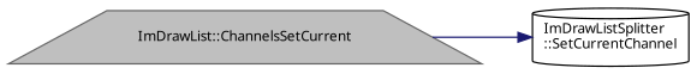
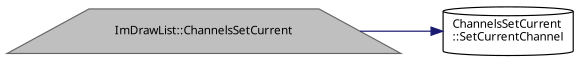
  digraph {
    rankdir=LR
    fontname="Noto Sans"
    node [fontname="Noto Sans" fontsize=10 style=filled]
    n1 [color=gray40 fillcolor=grey75 fontcolor=black height=0.2 label="ImDrawList::ChannelsSetCurrent" shape=trapezium width=0.4]
-   n2 [color=black fillcolor=white height=0.2 label="ImDrawListSplitter\l::SetCurrentChannel" shape=cylinder width=0.4]
+   n2 [color=black fillcolor=white height=0.2 label="ChannelsSetCurrent\l::SetCurrentChannel" shape=cylinder width=0.4]
    n1 -> n2 [color=midnightblue fontname="Noto Sans" fontsize=10 labelfontname=Helvetica labelfontsize=10 style=solid]
  }
